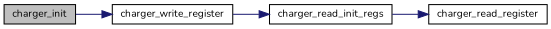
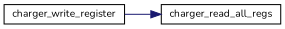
  digraph {
    fontname=Nunito
    rankdir=LR
    node [color=black fillcolor=white fontname=Nunito fontsize=10 shape=record style=filled]
    edge [color=midnightblue fontname=Nunito fontsize=10 labelfontname=Helvetica labelfontsize=10 style=solid]
-   n1 [fillcolor=grey75 fontcolor=black height=0.2 label=charger_init width=0.4]
    n2 [height=0.2 label=charger_write_register width=0.4]
-   n3 [height=0.2 label=charger_read_init_regs width=0.4]
-   n4 [height=0.2 label=charger_read_register width=0.4]
-   n1 -> n2
+   n3 [height=0.2 label=charger_read_all_regs width=0.4]
    n2 -> n3
-   n3 -> n4
  }
